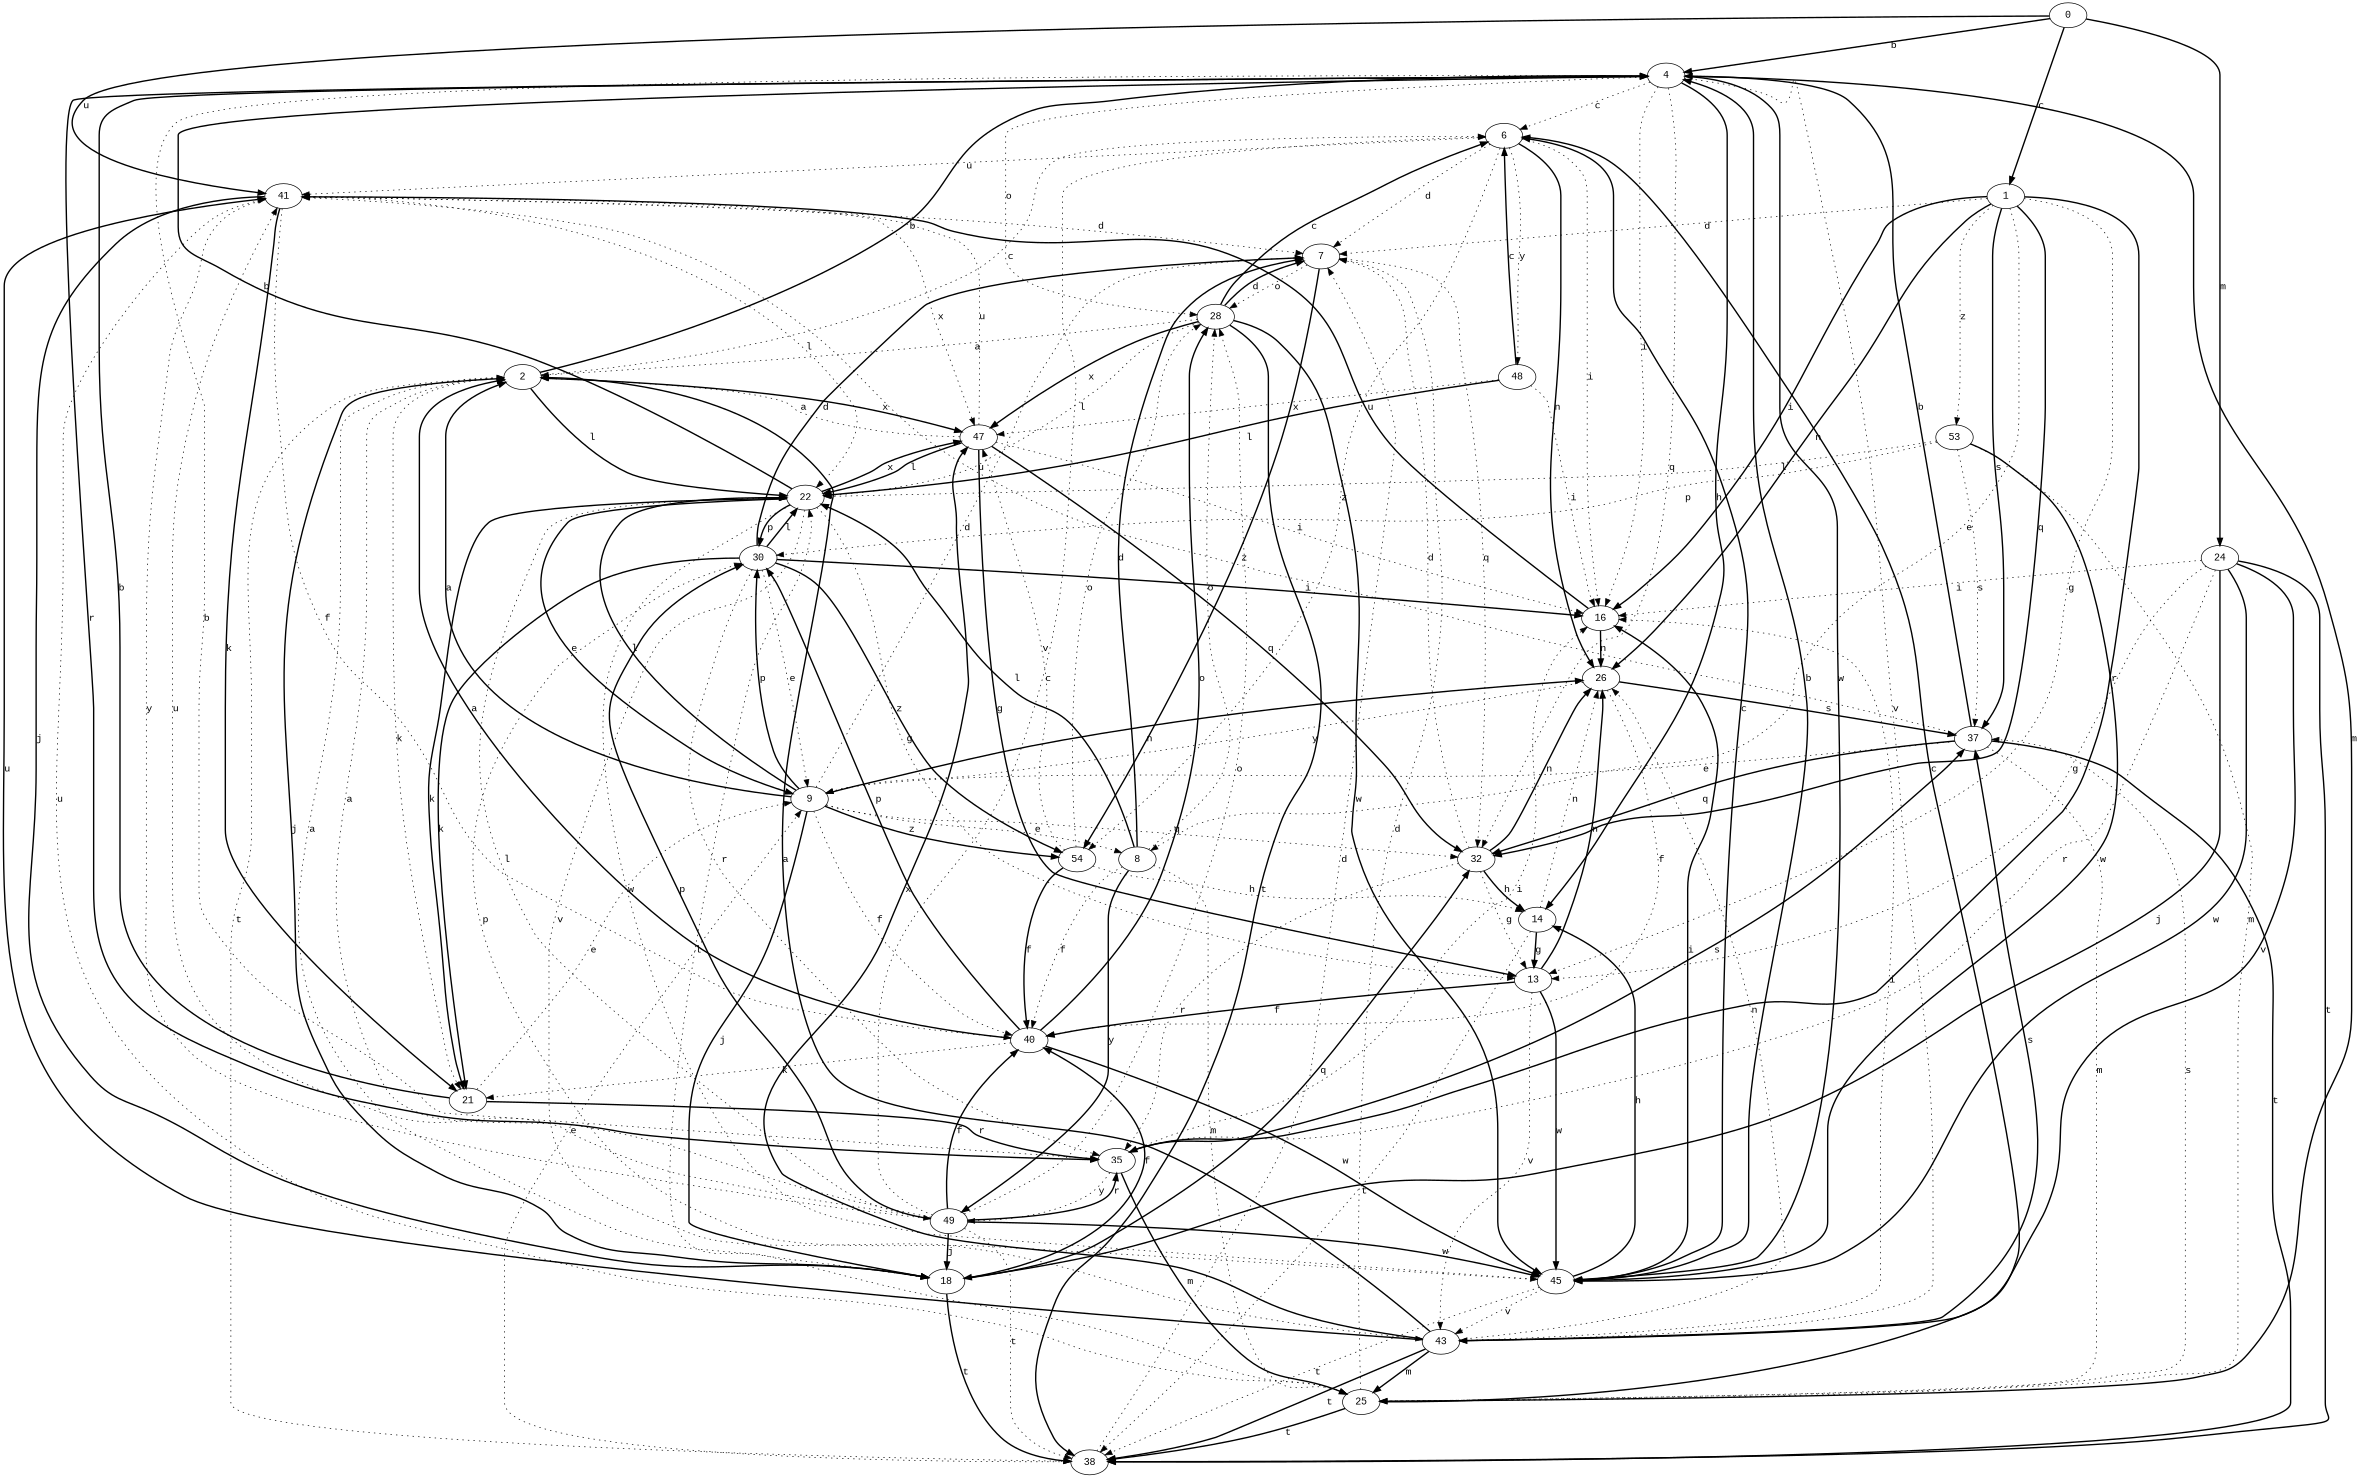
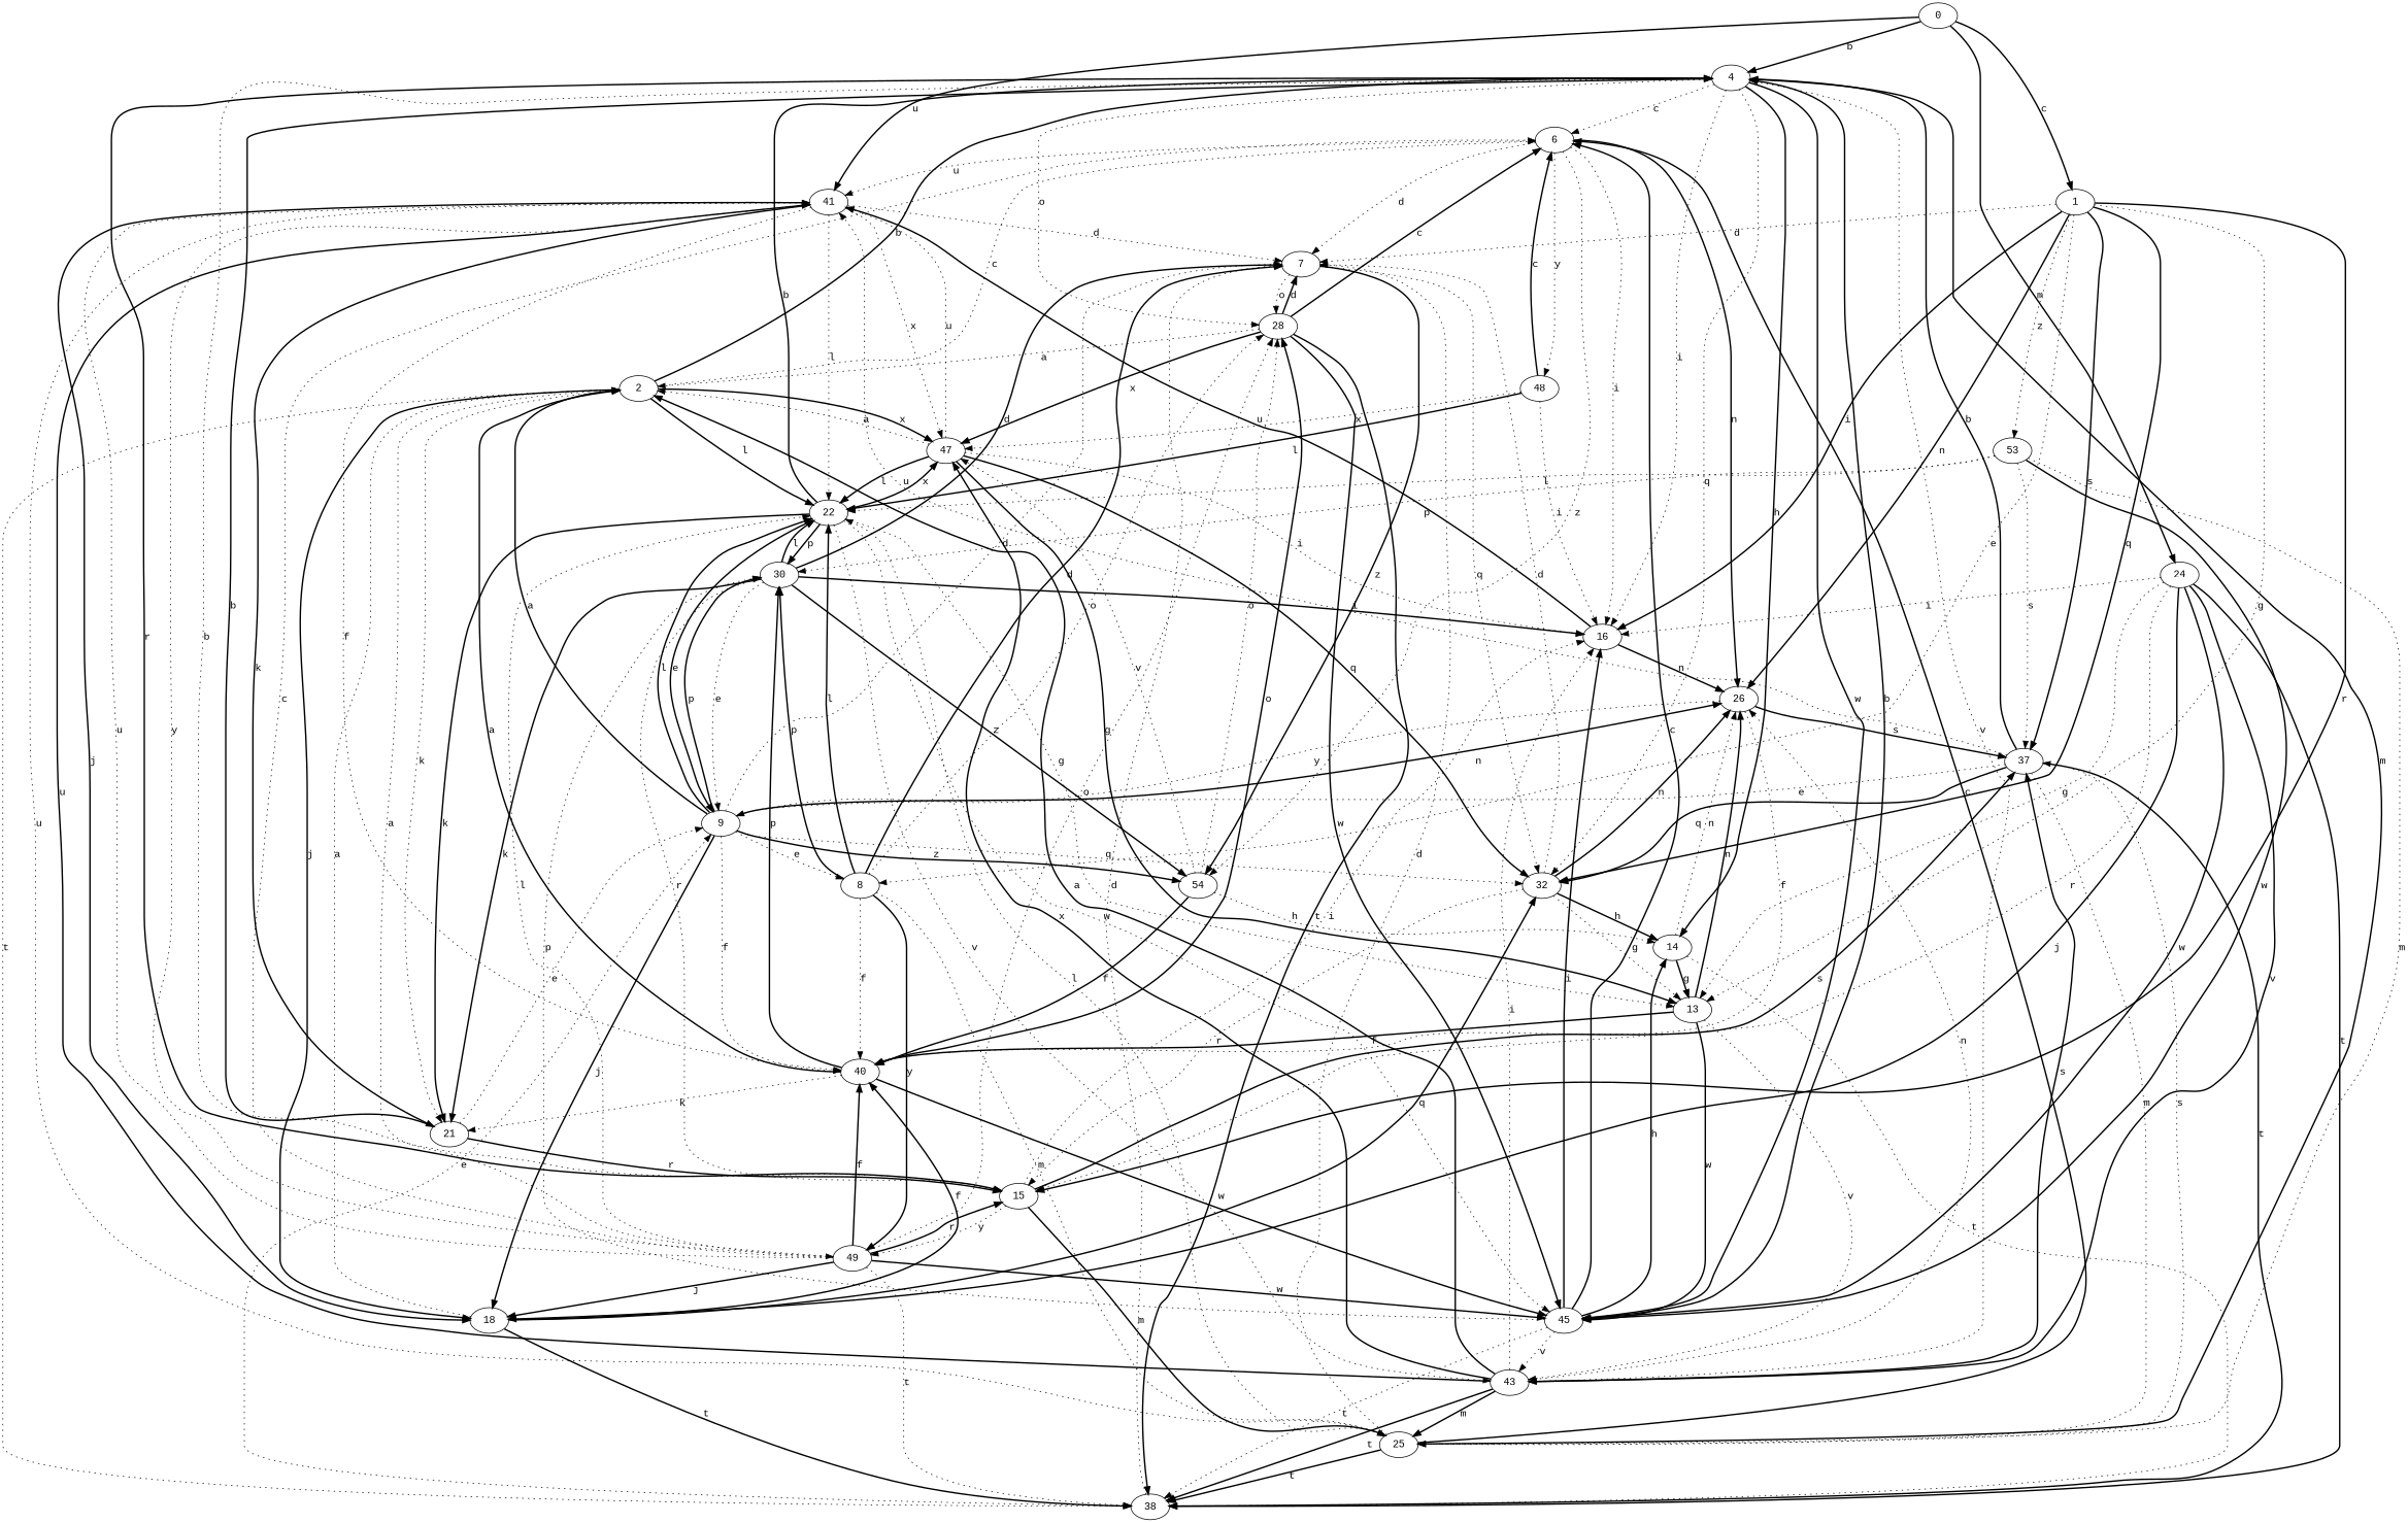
  strict digraph {
    fontname="Liberation Mono"
    node [fontname="Liberation Mono"]
    edge [fontname="Liberation Mono" style=bold]
    0
    4
    n3 [label=1]
    24
    41
    6
    14
    16
    25
    28
    32
-   35
+   35 [label=15]
    43
    45
    7
    8
    13
    26
    37
    53
    18
    38
    21
    22
    47
    n26 [label=40]
    49
    2
    48
    54
    9
    30
    0 -> 4 [label=b]
    0 -> n3 [label=c]
    0 -> 24 [label=m]
    0 -> 41 [label=u]
    4 -> 6 [label=c style=dotted]
    4 -> 14 [label=h]
    4 -> 16 [label=i style=dotted]
    4 -> 25 [label=m]
    4 -> 28 [label=o style=dotted]
    4 -> 32 [label=q style=dotted]
    4 -> 35 [label=r]
    4 -> 43 [label=v style=dotted]
    4 -> 45 [label=w]
    n3 -> 16 [label=i]
    n3 -> 32 [label=q]
    n3 -> 35 [label=r]
    n3 -> 7 [label=d style=dotted]
    n3 -> 8 [label=e style=dotted]
    n3 -> 13 [label=g style=dotted]
    n3 -> 26 [label=n]
    n3 -> 37 [label=s]
    n3 -> 53 [label=z style=dotted]
    24 -> 16 [label=i style=dotted]
    24 -> 35 [label=r style=dotted]
    24 -> 43 [label=v]
    24 -> 45 [label=w]
    24 -> 13 [label=g style=dotted]
    24 -> 18 [label=j]
    24 -> 38 [label=t]
    41 -> 7 [label=d style=dotted]
    41 -> 18 [label=j]
    41 -> 21 [label=k]
    41 -> 22 [label=l style=dotted]
    41 -> 47 [label=x style=dotted]
    41 -> n26 [label=f style=dotted]
    41 -> 49 [label=y style=dotted]
    6 -> 41 [label=u style=dotted]
    6 -> 16 [label=i style=dotted]
    6 -> 7 [label=d style=dotted]
    6 -> 26 [label=n]
    6 -> 48 [label=y style=dotted]
    6 -> 54 [label=z style=dotted]
    14 -> 13 [label=g]
    14 -> 26 [label=n style=dotted]
    14 -> 38 [label=t style=dotted]
    16 -> 41 [label=u]
    16 -> 26 [label=n]
    25 -> 41 [label=u style=dotted]
    25 -> 6 [label=c]
    25 -> 7 [label=d style=dotted]
    25 -> 37 [label=s style=dotted]
    25 -> 38 [label=t]
    25 -> 22 [label=l style=dotted]
    28 -> 6 [label=c]
    28 -> 45 [label=w]
    28 -> 7 [label=d]
    28 -> 38 [label=t]
-   28 -> 22 [label=l style=dotted]
    28 -> 47 [label=x]
    28 -> 2 [label=a style=dotted]
    32 -> 14 [label=h]
    32 -> 35 [label=r style=dotted]
    32 -> 7 [label=d style=dotted]
    32 -> 13 [label=g style=dotted]
    32 -> 26 [label=n]
    35 -> 4 [label=b style=dotted]
    35 -> 16 [label=i style=dotted]
    35 -> 25 [label=m]
    35 -> 37 [label=s]
    35 -> 49 [label=y style=dotted]
    43 -> 41 [label=u]
    43 -> 16 [label=i style=dotted]
    43 -> 25 [label=m]
    43 -> 26 [label=n style=dotted]
    43 -> 37 [label=s]
    43 -> 38 [label=t]
    43 -> 47 [label=x]
    43 -> 2 [label=a]
    45 -> 4 [label=b]
    45 -> 6 [label=c]
    45 -> 14 [label=h]
    45 -> 16 [label=i]
    45 -> 43 [label=v style=dotted]
    45 -> 38 [label=t style=dotted]
    45 -> 30 [label=p style=dotted]
    7 -> 28 [label=o style=dotted]
    7 -> 32 [label=q style=dotted]
    7 -> 54 [label=z]
    8 -> 25 [label=m style=dotted]
    8 -> 28 [label=o style=dotted]
    8 -> 7 [label=d]
    8 -> 22 [label=l]
    8 -> n26 [label=f style=dotted]
    8 -> 49 [label=y]
-   49 -> 30 [label=p]
+   8 -> 30 [label=p]
    13 -> 43 [label=v style=dotted]
    13 -> 45 [label=w]
    13 -> 26 [label=n]
    13 -> n26 [label=f]
    26 -> 37 [label=s]
    26 -> n26 [label=f style=dotted]
    26 -> 9 [label=y style=dotted]
    37 -> 4 [label=b]
    37 -> 41 [label=u style=dotted]
    37 -> 25 [label=m style=dotted]
    37 -> 32 [label=q]
    37 -> 38 [label=t]
    37 -> 9 [label=e style=dotted]
    53 -> 25 [label=m style=dotted]
    53 -> 45 [label=w]
    53 -> 37 [label=s style=dotted]
    53 -> 22 [label=l style=dotted]
    53 -> 30 [label=p style=dotted]
    18 -> 32 [label=q]
    18 -> 38 [label=t]
    18 -> n26 [label=f]
    18 -> 2 [label=a style=dotted]
    38 -> 7 [label=d style=dotted]
    38 -> 9 [label=e style=dotted]
    21 -> 4 [label=b]
    21 -> 35 [label=r]
    21 -> 9 [label=e style=dotted]
    22 -> 4 [label=b]
    22 -> 43 [label=v style=dotted]
    22 -> 45 [label=w style=dotted]
    22 -> 13 [label=g style=dotted]
    22 -> 21 [label=k]
    22 -> 47 [label=x]
    22 -> 9 [label=e]
    22 -> 30 [label=p]
    47 -> 41 [label=u style=dotted]
    47 -> 16 [label=i style=dotted]
    47 -> 32 [label=q]
    47 -> 13 [label=g]
    47 -> 22 [label=l]
    47 -> 2 [label=a style=dotted]
    n26 -> 28 [label=o]
    n26 -> 45 [label=w]
    n26 -> 21 [label=k style=dotted]
    n26 -> 2 [label=a]
    n26 -> 30 [label=p]
    49 -> 41 [label=u style=dotted]
    49 -> 6 [label=c style=dotted]
    49 -> 28 [label=o style=dotted]
    49 -> 35 [label=r]
    49 -> 45 [label=w]
    49 -> 18 [label=j]
    49 -> 38 [label=t style=dotted]
    49 -> 22 [label=l style=dotted]
    49 -> n26 [label=f]
    49 -> 2 [label=a style=dotted]
    2 -> 4 [label=b]
    2 -> 6 [label=c style=dotted]
    2 -> 18 [label=j]
    2 -> 38 [label=t style=dotted]
    2 -> 21 [label=k style=dotted]
    2 -> 22 [label=l]
    2 -> 47 [label=x]
    48 -> 6 [label=c]
    48 -> 16 [label=i style=dotted]
    48 -> 22 [label=l]
    48 -> 47 [label=x style=dotted]
    54 -> 14 [label=h style=dotted]
    54 -> 28 [label=o style=dotted]
    54 -> 47 [label=v style=dotted]
    54 -> n26 [label=f]
    9 -> 32 [label=q style=dotted]
    9 -> 7 [label=d style=dotted]
    9 -> 8 [label=e style=dotted]
    9 -> 26 [label=n]
    9 -> 18 [label=j]
    9 -> 22 [label=l]
    9 -> n26 [label=f style=dotted]
    9 -> 2 [label=a]
    9 -> 54 [label=z]
    9 -> 30 [label=p]
    30 -> 16 [label=i]
    30 -> 35 [label=r style=dotted]
    30 -> 7 [label=d]
    30 -> 21 [label=k]
    30 -> 22 [label=l]
    30 -> 54 [label=z]
    30 -> 9 [label=e style=dotted]
  }
